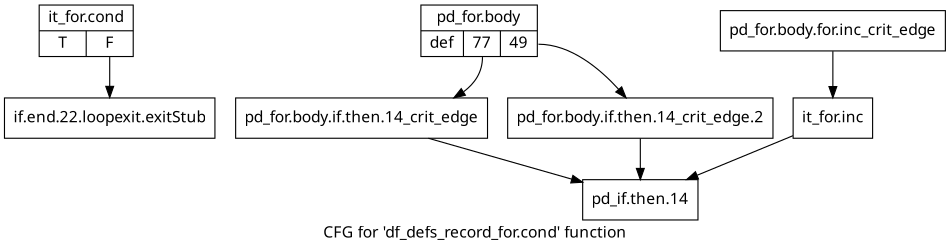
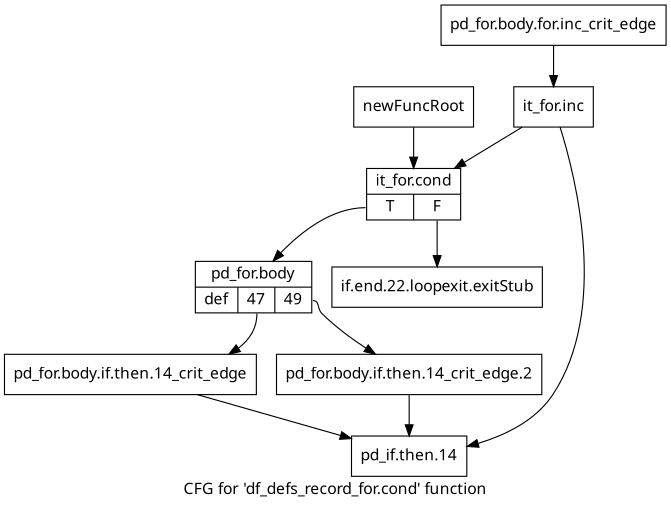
  digraph {
    fontname="Noto Sans"
    label="CFG for 'df_defs_record_for.cond' function"
    node [fontname="Noto Sans" shape=record]
    edge [fontname="Noto Sans"]
+   n1 [label="{newFuncRoot}"]
    n2 [label="{it_for.cond|{<s0>T|<s1>F}}"]
    n3 [label="{if.end.22.loopexit.exitStub}"]
-   n4 [label="{pd_for.body|{<s0>def|<s1>77|<s2>49}}"]
+   n4 [label="{pd_for.body|{<s0>def|<s1>47|<s2>49}}"]
    n5 [label="{pd_for.body.if.then.14_crit_edge}"]
    n6 [label="{pd_for.body.if.then.14_crit_edge.2}"]
    n7 [label="{pd_for.body.for.inc_crit_edge}"]
    n8 [label="{it_for.inc}"]
    n9 [label="{pd_if.then.14}"]
+   n1 -> n2
    n2 -> n3 [tailport=s1]
+   n2 -> n4 [tailport=s0]
    n4 -> n5 [tailport=s1]
    n4 -> n6 [tailport=s2]
    n5 -> n9
    n6 -> n9
    n7 -> n8
+   n8 -> n2
    n8 -> n9
  }
